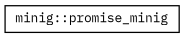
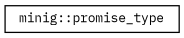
  digraph {
    rankdir=LR
    fontname="IBM Plex Mono"
-   n1 [color=black fillcolor=white fontname="IBM Plex Mono" fontsize=10 height=0.2 label="minig::promise_minig" shape=record style=filled width=0.4]
+   n1 [color=black fillcolor=white fontname="IBM Plex Mono" fontsize=10 height=0.2 label="minig::promise_type" shape=record style=filled width=0.4]
  }
